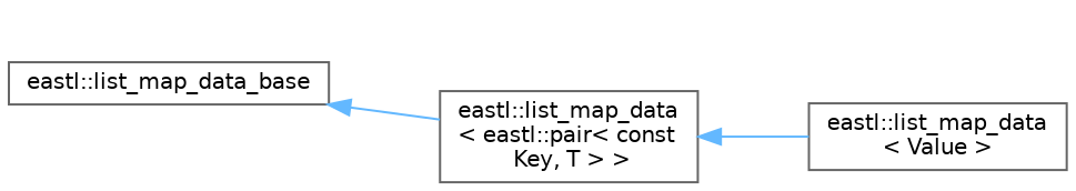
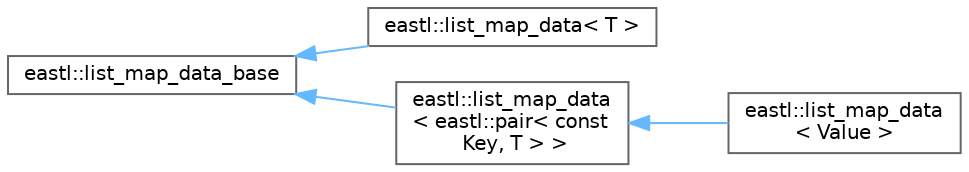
  digraph {
    rankdir=LR
    node [color=grey40 fillcolor=white fontname=Helvetica fontsize=10 shape=box style=filled]
    edge [color=steelblue1 dir=back fontname=Helvetica fontsize=10 labelfontname=Helvetica labelfontsize=10 style=solid]
    n1 [height=0.2 label="eastl::list_map_data_base" width=0.4]
+   n2 [height=0.2 label="eastl::list_map_data\< T \>" width=0.4]
    n3 [height=0.2 label="eastl::list_map_data\l\< eastl::pair\< const\l Key, T \> \>" width=0.4]
    n4 [height=0.2 label="eastl::list_map_data\l\< Value \>" width=0.4]
+   n1 -> n2
    n1 -> n3
    n3 -> n4
  }
